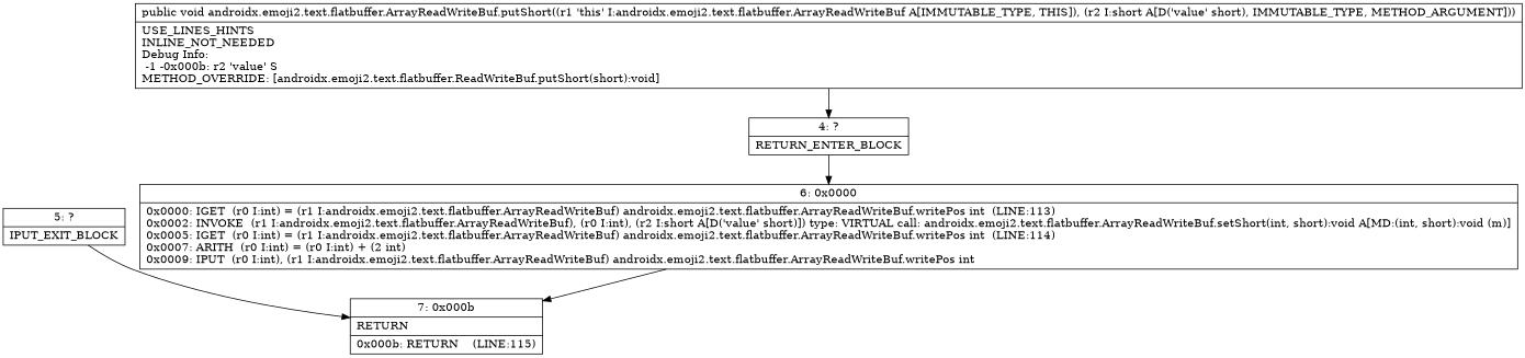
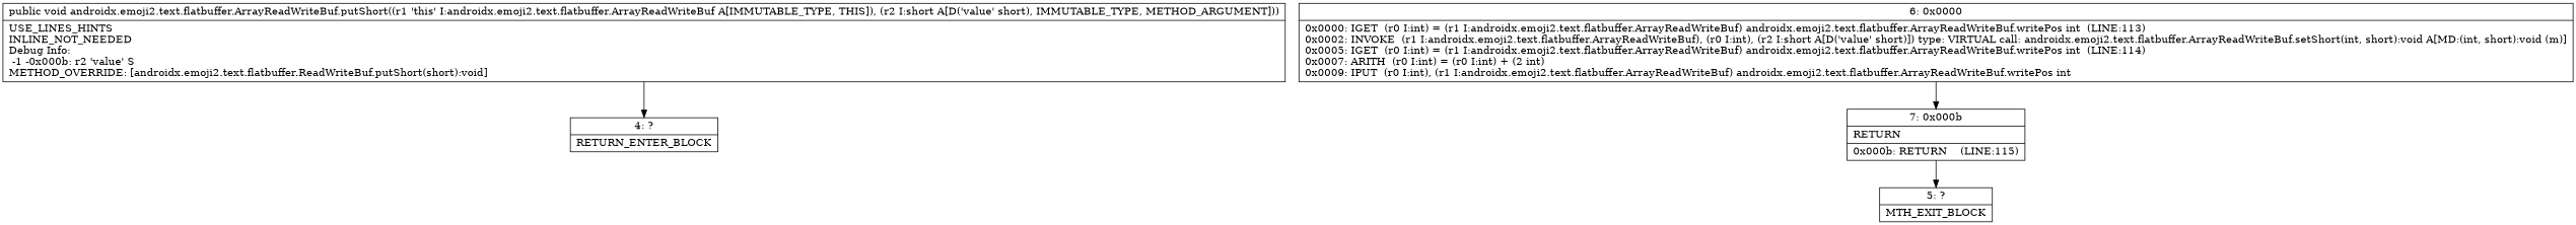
  digraph {
    node [shape=record]
    n1 [label="{4\:\ ?|RETURN_ENTER_BLOCK\l}"]
    n2 [label="{6\:\ 0x0000|0x0000: IGET  (r0 I:int) = (r1 I:androidx.emoji2.text.flatbuffer.ArrayReadWriteBuf) androidx.emoji2.text.flatbuffer.ArrayReadWriteBuf.writePos int  (LINE:113)\l0x0002: INVOKE  (r1 I:androidx.emoji2.text.flatbuffer.ArrayReadWriteBuf), (r0 I:int), (r2 I:short A[D('value' short)]) type: VIRTUAL call: androidx.emoji2.text.flatbuffer.ArrayReadWriteBuf.setShort(int, short):void A[MD:(int, short):void (m)]\l0x0005: IGET  (r0 I:int) = (r1 I:androidx.emoji2.text.flatbuffer.ArrayReadWriteBuf) androidx.emoji2.text.flatbuffer.ArrayReadWriteBuf.writePos int  (LINE:114)\l0x0007: ARITH  (r0 I:int) = (r0 I:int) + (2 int) \l0x0009: IPUT  (r0 I:int), (r1 I:androidx.emoji2.text.flatbuffer.ArrayReadWriteBuf) androidx.emoji2.text.flatbuffer.ArrayReadWriteBuf.writePos int \l}"]
    n3 [label="{7\:\ 0x000b|RETURN\l|0x000b: RETURN    (LINE:115)\l}"]
-   n4 [label="{5\:\ ?|IPUT_EXIT_BLOCK\l}"]
+   n4 [label="{5\:\ ?|MTH_EXIT_BLOCK\l}"]
    n5 [label="{public void androidx.emoji2.text.flatbuffer.ArrayReadWriteBuf.putShort((r1 'this' I:androidx.emoji2.text.flatbuffer.ArrayReadWriteBuf A[IMMUTABLE_TYPE, THIS]), (r2 I:short A[D('value' short), IMMUTABLE_TYPE, METHOD_ARGUMENT]))  | USE_LINES_HINTS\lINLINE_NOT_NEEDED\lDebug Info:\l  \-1 \-0x000b: r2 'value' S\lMETHOD_OVERRIDE: [androidx.emoji2.text.flatbuffer.ReadWriteBuf.putShort(short):void]\l}"]
-   n1 -> n2
    n2 -> n3
-   n4 -> n3
+   n3 -> n4
    n5 -> n1
  }
